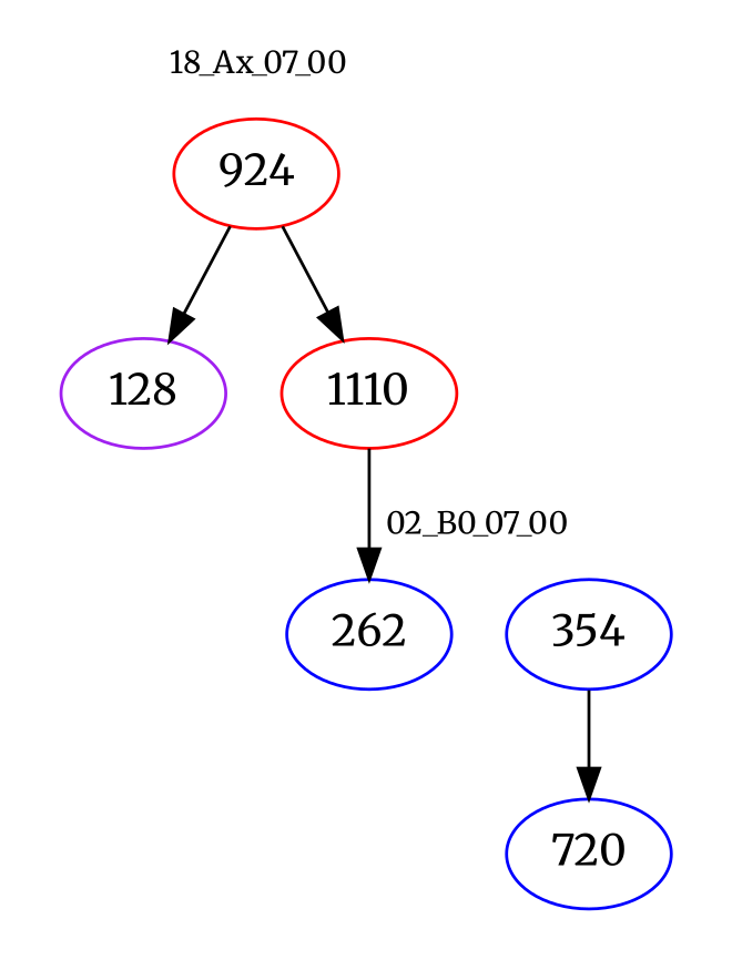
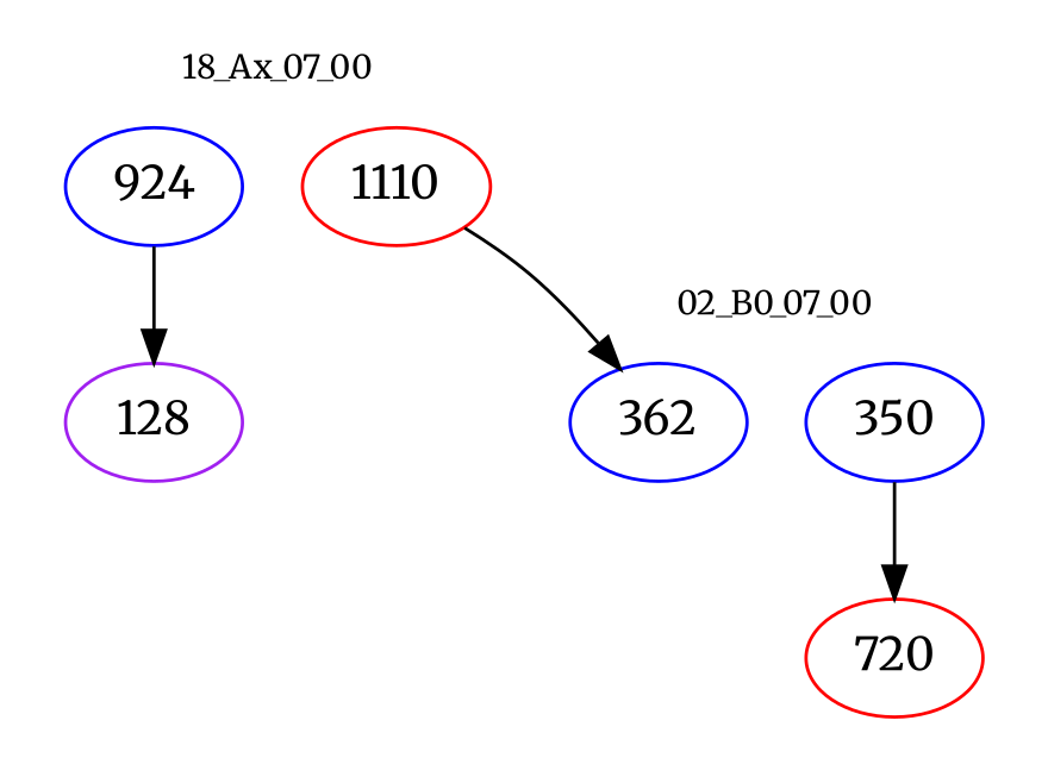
  digraph {
    fontname=Merriweather
    node [color=blue fontname=Merriweather]
    edge [color=black fontname=Merriweather]
-   n1 [color=red label=924]
+   n1 [label=924]
    n2 [color=purple label=128]
    n3 [color=red label=1110]
-   n4 [label=354]
-   n5 [label=262]
-   n6 [label=720]
+   n4 [label=350]
+   n5 [label=362]
+   n6 [color=red label=720]
    subgraph cluster_1 {
      color=white
      fontsize=10
      label="18_Ax_07_00"
      n1
      n2
      n3
    }
    subgraph cluster_2 {
      color=white
      fontsize=10
      label="02_B0_07_00"
      n4
      n5
      n6
    }
    n1 -> n2
-   n1 -> n3
    n3 -> n5
    n4 -> n6
  }
